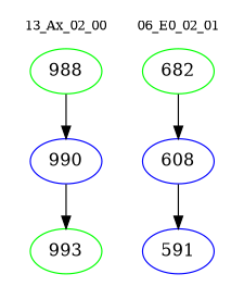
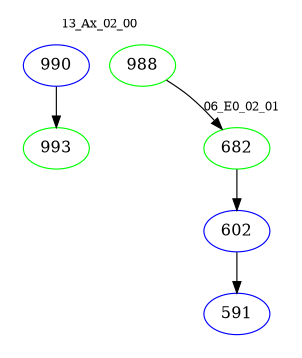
  digraph {
    node [color=green]
    edge [color=black]
    n1 [label=988]
    n2 [color=blue label=990]
    n3 [label=993]
    n4 [label=682]
-   n5 [color=blue label=608]
+   n5 [color=blue label=602]
    n6 [color=blue label=591]
    subgraph cluster_1 {
      color=white
      fontsize=10
      label="13_Ax_02_00"
      n1
      n2
      n3
    }
    subgraph cluster_2 {
      color=white
      fontsize=10
      label="06_E0_02_01"
      n4
      n5
      n6
    }
-   n1 -> n2
+   n1 -> n4
    n2 -> n3
    n4 -> n5
    n5 -> n6
  }
